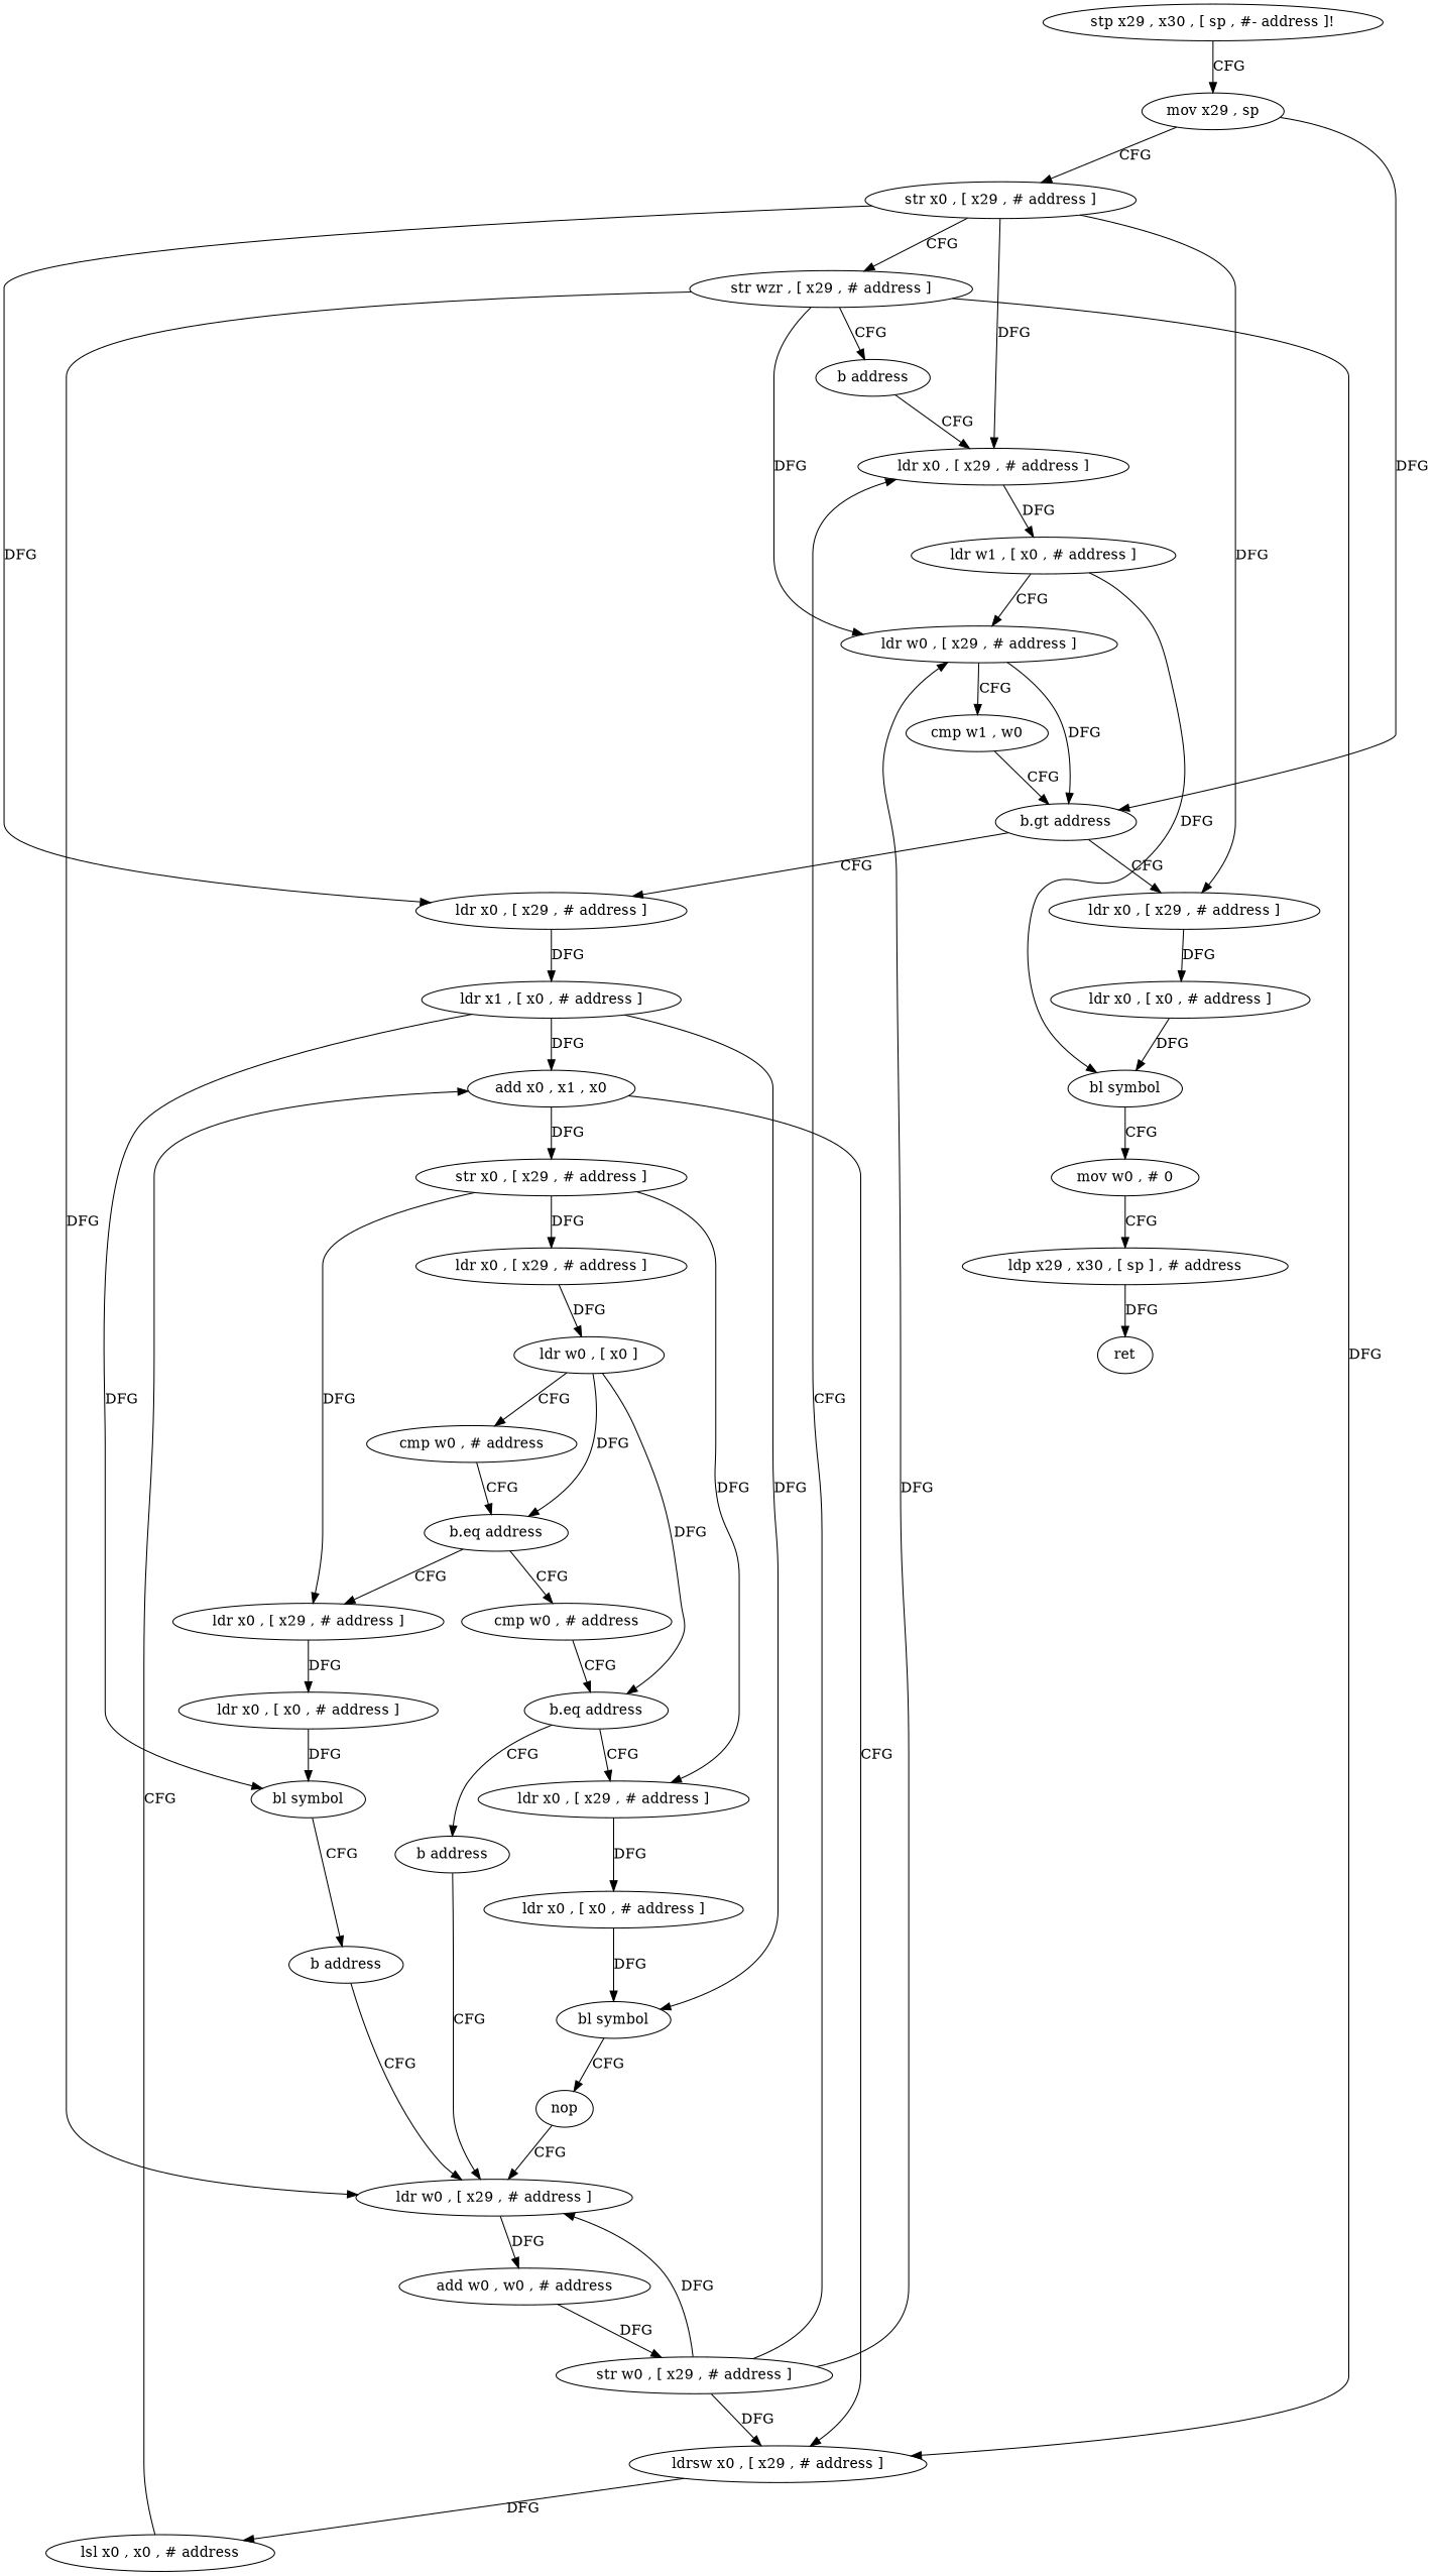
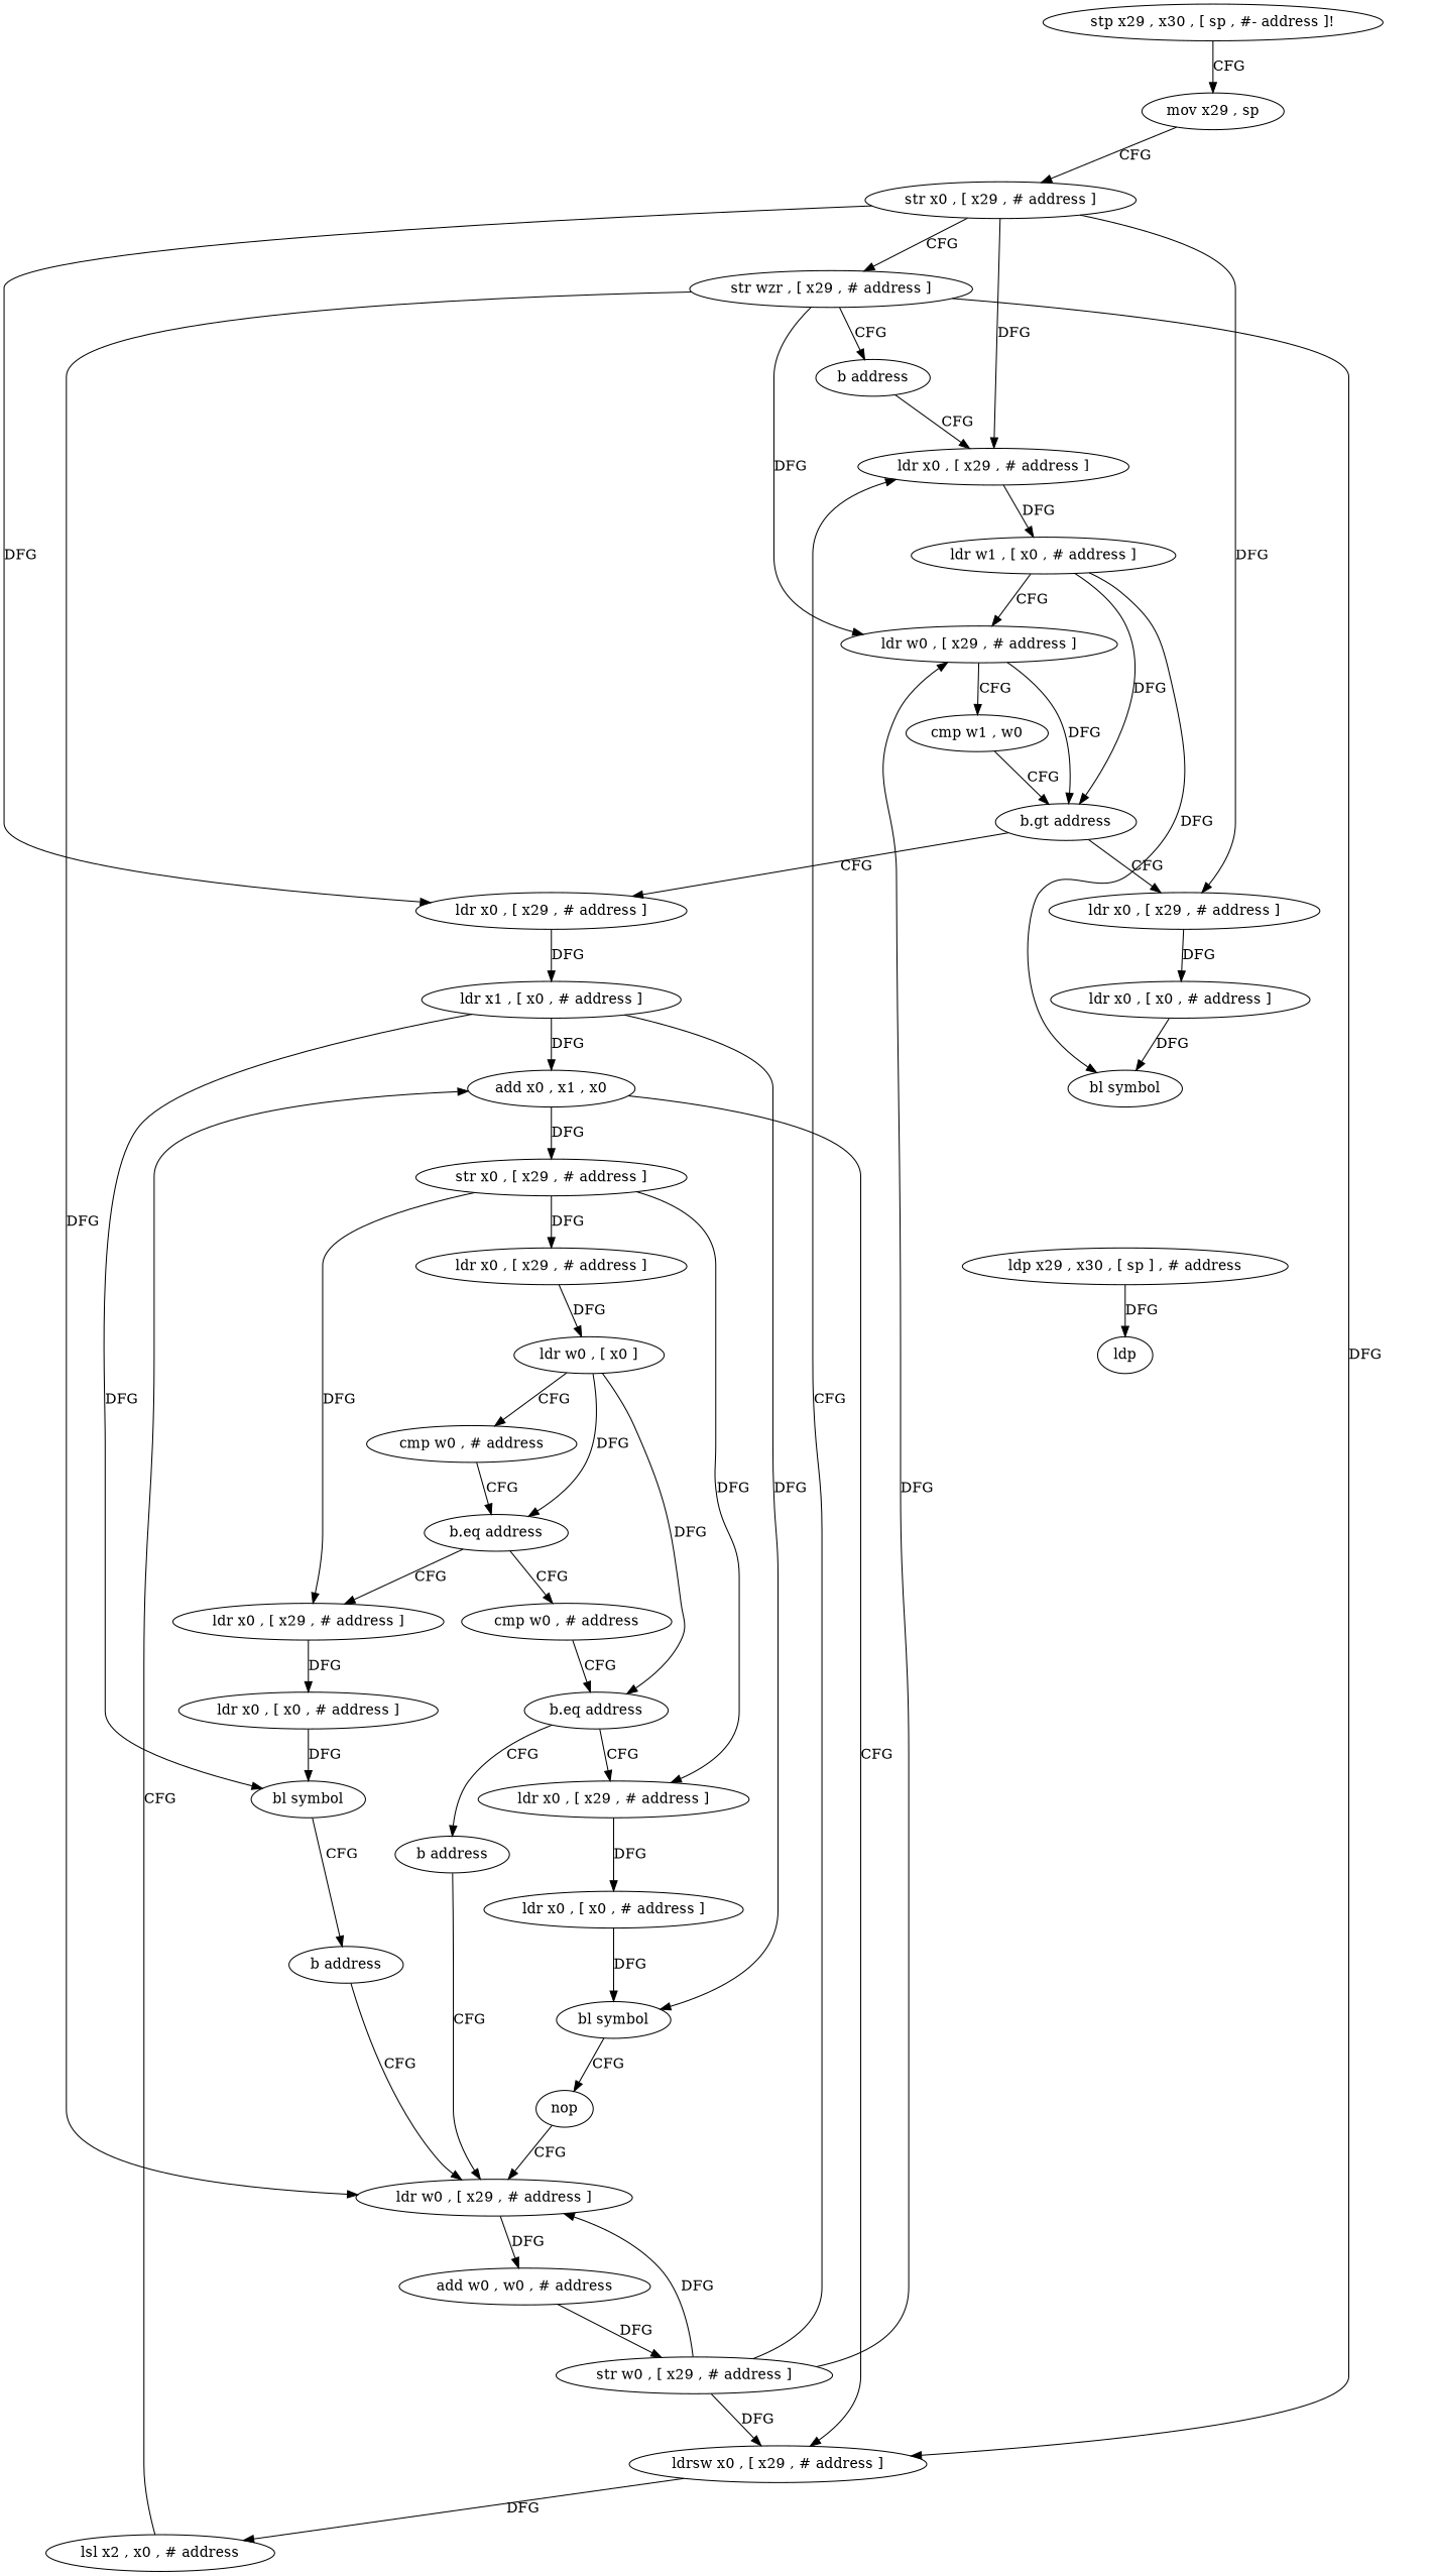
  digraph {
    n1 [label="stp x29 , x30 , [ sp , #- address ]!"]
    n2 [label="mov x29 , sp"]
    n3 [label="str x0 , [ x29 , # address ]"]
    n4 [label="str wzr , [ x29 , # address ]"]
    n5 [label="ldr x0 , [ x29 , # address ]"]
    n6 [label="ldr x0 , [ x29 , # address ]"]
    n7 [label="ldr x0 , [ x29 , # address ]"]
    n8 [label="b address"]
    n9 [label="ldr w0 , [ x29 , # address ]"]
    n10 [label="ldrsw x0 , [ x29 , # address ]"]
    n11 [label="ldr w0 , [ x29 , # address ]"]
    n12 [label="ldr w1 , [ x0 , # address ]"]
    n13 [label="ldr x1 , [ x0 , # address ]"]
    n14 [label="ldr x0 , [ x0 , # address ]"]
    n15 [label="b.gt address"]
    n16 [label="cmp w1 , w0"]
-   n17 [label="lsl x0 , x0 , # address"]
+   n17 [label="lsl x2 , x0 , # address"]
    n18 [label="add w0 , w0 , # address"]
    n19 [label="bl symbol"]
-   n20 [label="mov w0 , # 0"]
    n21 [label="add x0 , x1 , x0"]
    n22 [label="bl symbol"]
    n23 [label="bl symbol"]
    n24 [label="str x0 , [ x29 , # address ]"]
    n25 [label="b address"]
    n26 [label=nop]
    n27 [label="ldr x0 , [ x29 , # address ]"]
    n28 [label="ldr x0 , [ x29 , # address ]"]
    n29 [label="ldr x0 , [ x29 , # address ]"]
    n30 [label="ldr w0 , [ x0 ]"]
    n31 [label="ldr x0 , [ x0 , # address ]"]
    n32 [label="ldr x0 , [ x0 , # address ]"]
    n33 [label="cmp w0 , # address"]
    n34 [label="b.eq address"]
    n35 [label="b.eq address"]
    n36 [label="cmp w0 , # address"]
    n37 [label="b address"]
    n38 [label="ldp x29 , x30 , [ sp ] , # address"]
-   n39 [label=ret]
+   n39 [label=ldp]
    n40 [label="str w0 , [ x29 , # address ]"]
    n1 -> n2 [label=CFG]
    n2 -> n3 [label=CFG]
    n3 -> n4 [label=CFG]
    n3 -> n5 [label=DFG]
    n3 -> n6 [label=DFG]
    n3 -> n7 [label=DFG]
    n4 -> n8 [label=CFG]
    n4 -> n9 [label=DFG]
    n4 -> n10 [label=DFG]
    n4 -> n11 [label=DFG]
    n5 -> n12 [label=DFG]
    n6 -> n13 [label=DFG]
    n7 -> n14 [label=DFG]
    n8 -> n5 [label=CFG]
    n9 -> n15 [label=DFG]
    n9 -> n16 [label=CFG]
    n10 -> n17 [label=DFG]
    n11 -> n18 [label=DFG]
    n12 -> n9 [label=CFG]
-   n2 -> n15 [label=DFG]
+   n12 -> n15 [label=DFG]
    n12 -> n19 [label=DFG]
    n13 -> n21 [label=DFG]
    n13 -> n22 [label=DFG]
    n13 -> n23 [label=DFG]
    n14 -> n19 [label=DFG]
    n15 -> n6 [label=CFG]
    n15 -> n7 [label=CFG]
    n16 -> n15 [label=CFG]
    n17 -> n21 [label=CFG]
    n18 -> n40 [label=DFG]
-   n19 -> n20 [label=CFG]
-   n20 -> n38 [label=CFG]
    n21 -> n10 [label=CFG]
    n21 -> n24 [label=DFG]
    n22 -> n25 [label=CFG]
    n23 -> n26 [label=CFG]
    n24 -> n27 [label=DFG]
    n24 -> n28 [label=DFG]
    n24 -> n29 [label=DFG]
    n25 -> n11 [label=CFG]
    n26 -> n11 [label=CFG]
    n27 -> n30 [label=DFG]
    n28 -> n31 [label=DFG]
    n29 -> n32 [label=DFG]
    n30 -> n33 [label=CFG]
    n30 -> n34 [label=DFG]
    n30 -> n35 [label=DFG]
    n31 -> n22 [label=DFG]
    n32 -> n23 [label=DFG]
    n33 -> n34 [label=CFG]
    n34 -> n28 [label=CFG]
    n34 -> n36 [label=CFG]
    n35 -> n29 [label=CFG]
    n35 -> n37 [label=CFG]
    n36 -> n35 [label=CFG]
    n37 -> n11 [label=CFG]
    n38 -> n39 [label=DFG]
    n40 -> n5 [label=CFG]
    n40 -> n9 [label=DFG]
    n40 -> n10 [label=DFG]
    n40 -> n11 [label=DFG]
  }
